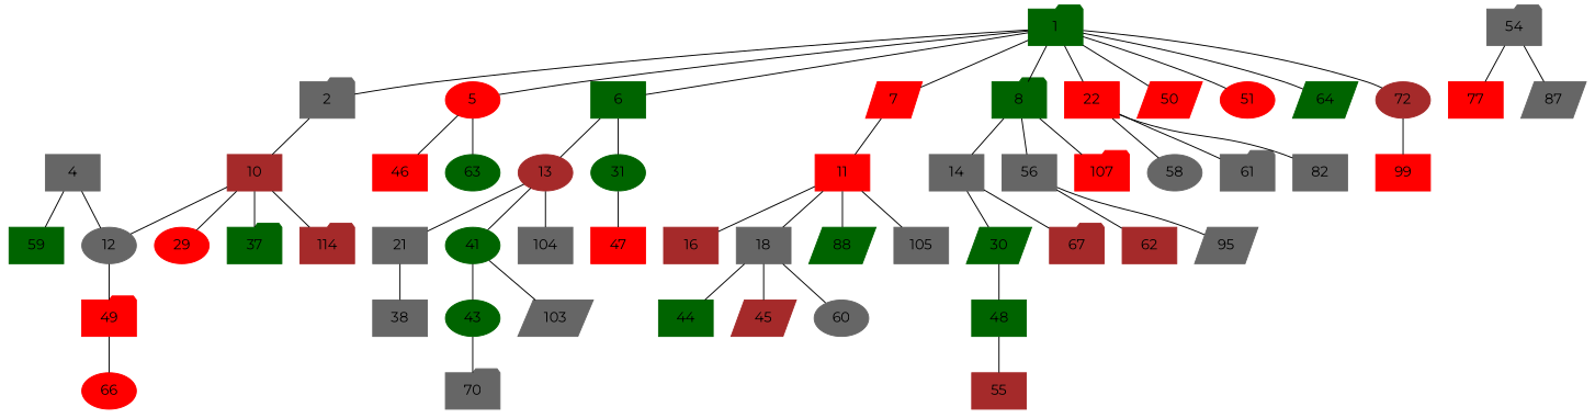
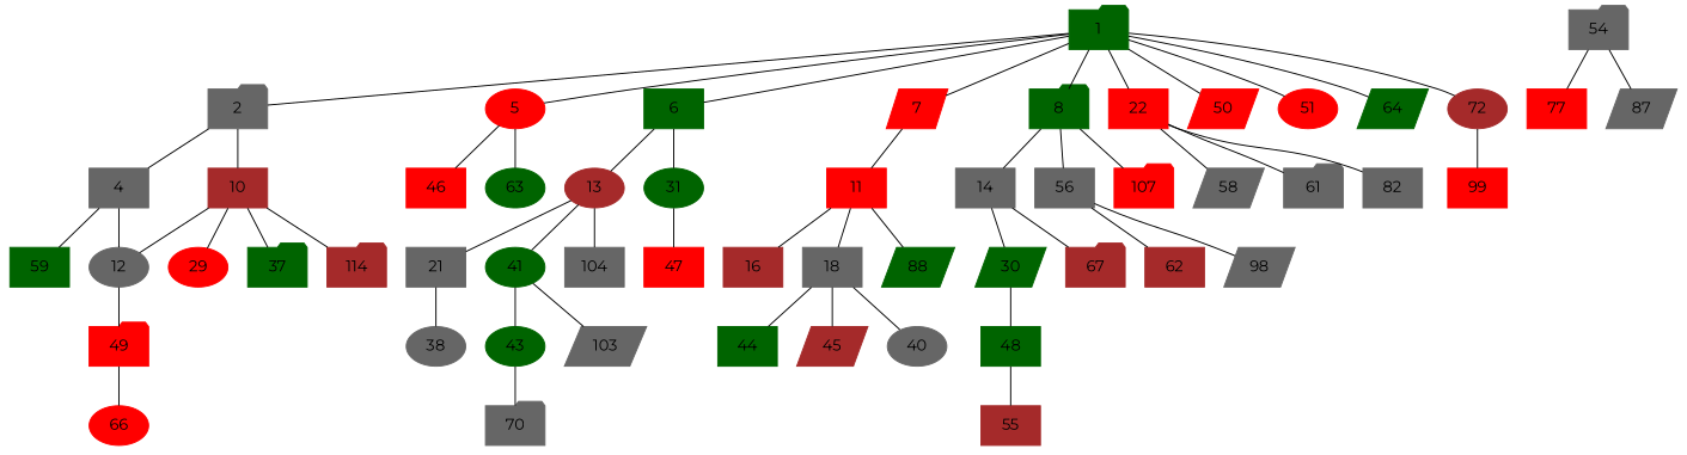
  graph {
    fontname=Montserrat
    node [color=gray40 fontname=Montserrat shape=box style=filled]
    edge [fontname=Montserrat]
    1 [color=darkgreen shape=folder super="+2"]
    n2 [label=2 shape=folder super="+79"]
    5 [color=red shape=ellipse super="+26"]
    6 [color=darkgreen super="+14+25+9"]
    7 [color=red shape=parallelogram super="+92+39"]
    8 [color=darkgreen shape=folder]
    22 [color=red]
    50 [color=red shape=parallelogram]
    51 [color=red shape=ellipse super="+94"]
    64 [color=darkgreen shape=parallelogram]
    72 [color=brown shape=ellipse]
    4 [super="+84+24+53"]
    10 [color=brown]
    46 [color=red]
    63 [color=darkgreen shape=ellipse super="+100"]
    13 [color=brown shape=ellipse super="+19"]
    31 [color=darkgreen shape=ellipse super="+40"]
    11 [color=red]
    n19 [label=14 super="+20+17"]
    56
    107 [color=red shape=folder]
-   58 [shape=ellipse]
+   58 [shape=parallelogram]
    61 [shape=folder]
    82
    99 [color=red]
    59 [color=darkgreen]
    12 [shape=ellipse]
    29 [color=red shape=ellipse]
    37 [color=darkgreen shape=folder super="+93"]
    114 [color=brown shape=folder]
    54 [shape=folder]
    77 [color=red super="+113"]
    87 [shape=parallelogram]
    21
    41 [color=darkgreen shape=ellipse super="+69+68"]
    104
    47 [color=red]
    16 [color=brown super="+81+28"]
    18 [super="+57+108+27+23"]
    88 [color=darkgreen shape=parallelogram super="+101+111"]
-   105
    30 [color=darkgreen shape=parallelogram]
    67 [color=brown shape=folder]
    62 [color=brown]
-   95 [shape=parallelogram]
+   95 [shape=parallelogram label=98]
    49 [color=red shape=folder]
    44 [color=darkgreen]
    45 [color=brown shape=parallelogram]
-   60 [shape=ellipse]
+   60 [shape=ellipse label=40]
    66 [color=red shape=ellipse super="+83+90"]
-   38
+   38 [shape=ellipse]
    43 [color=darkgreen shape=ellipse]
    103 [shape=parallelogram]
    48 [color=darkgreen]
    55 [color=brown]
    70 [shape=folder]
    1 -- n2
    1 -- 5
    1 -- 6
    1 -- 7
    1 -- 8
    1 -- 22
    1 -- 50
    1 -- 51
    1 -- 64
    1 -- 72
+   n2 -- 4
    n2 -- 10
    5 -- 46
    5 -- 63
    6 -- 13
    6 -- 31
    7 -- 11
    8 -- n19
    8 -- 56
    8 -- 107
    22 -- 58
    22 -- 61
    22 -- 82
    72 -- 99
    4 -- 59
    4 -- 12
    10 -- 12
    10 -- 29
    10 -- 37
    10 -- 114
    13 -- 21
    13 -- 41
    13 -- 104
    31 -- 47
    11 -- 16
    11 -- 18
    11 -- 88
-   11 -- 105
    n19 -- 30
    n19 -- 67
    56 -- 62
    56 -- 95
    12 -- 49
    54 -- 77
    54 -- 87
    21 -- 38
    41 -- 43
    41 -- 103
    18 -- 44
    18 -- 45
    18 -- 60
    30 -- 48
    49 -- 66
    43 -- 70
    48 -- 55
  }
